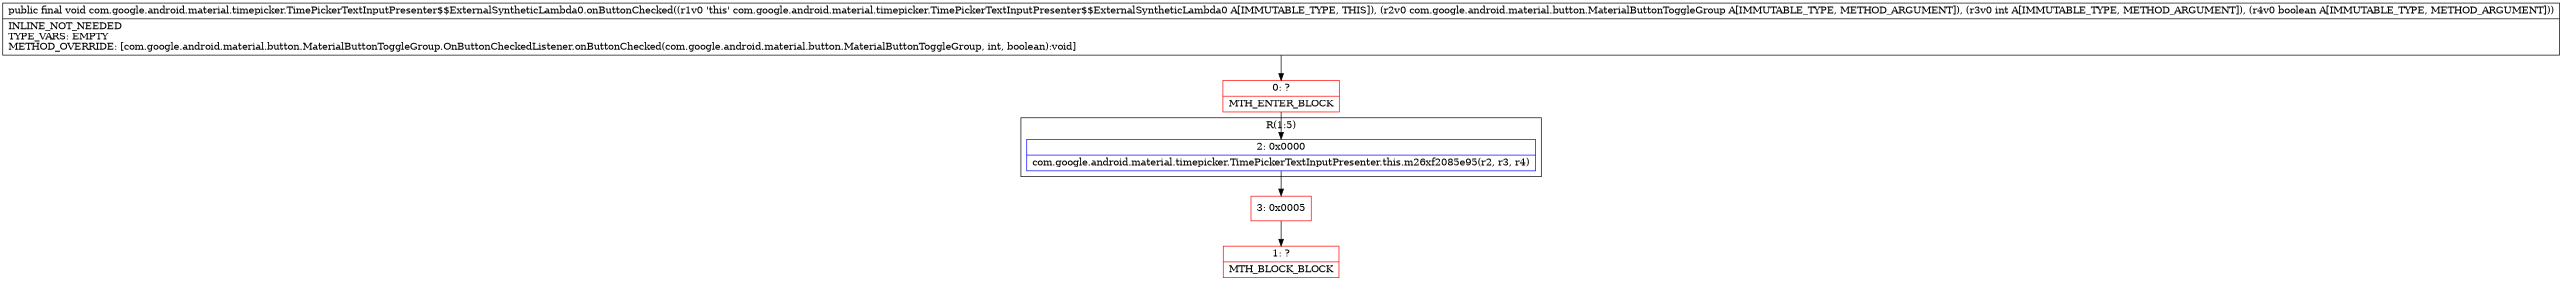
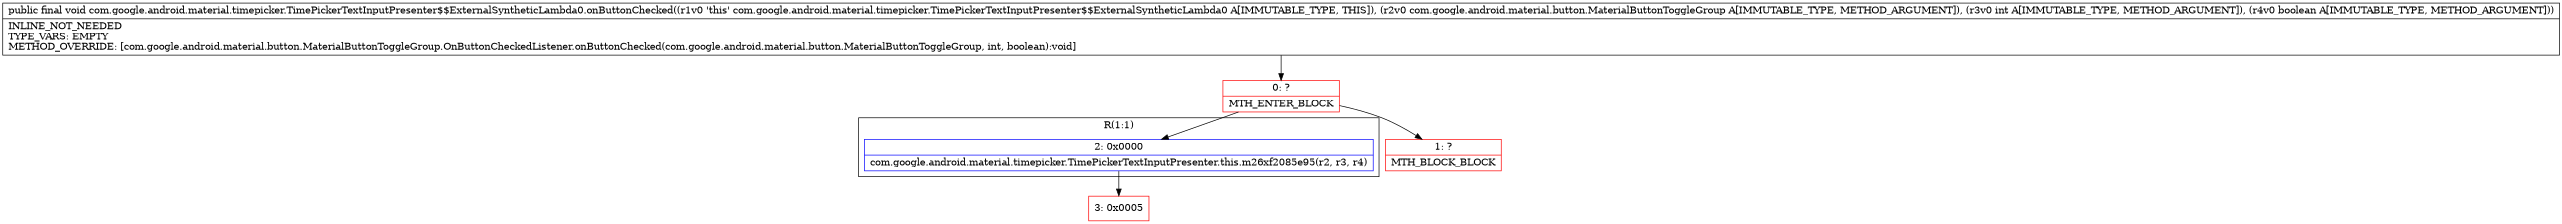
  digraph {
    node [color=red shape=record]
    n1 [color=blue label="{2\:\ 0x0000|com.google.android.material.timepicker.TimePickerTextInputPresenter.this.m26xf2085e95(r2, r3, r4)\l}"]
    n2 [label="{3\:\ 0x0005}"]
    n3 [label="{1\:\ ?|MTH_BLOCK_BLOCK\l}"]
    n4 [label="{0\:\ ?|MTH_ENTER_BLOCK\l}"]
    n5 [label="{public final void com.google.android.material.timepicker.TimePickerTextInputPresenter$$ExternalSyntheticLambda0.onButtonChecked((r1v0 'this' com.google.android.material.timepicker.TimePickerTextInputPresenter$$ExternalSyntheticLambda0 A[IMMUTABLE_TYPE, THIS]), (r2v0 com.google.android.material.button.MaterialButtonToggleGroup A[IMMUTABLE_TYPE, METHOD_ARGUMENT]), (r3v0 int A[IMMUTABLE_TYPE, METHOD_ARGUMENT]), (r4v0 boolean A[IMMUTABLE_TYPE, METHOD_ARGUMENT]))  | INLINE_NOT_NEEDED\lTYPE_VARS: EMPTY\lMETHOD_OVERRIDE: [com.google.android.material.button.MaterialButtonToggleGroup.OnButtonCheckedListener.onButtonChecked(com.google.android.material.button.MaterialButtonToggleGroup, int, boolean):void]\l}" color=""]
    subgraph cluster_1 {
-     label="R(1:5)"
+     label="R(1:1)"
      n1
    }
    n1 -> n2
-   n2 -> n3
+   n4 -> n3
    n4 -> n1
    n5 -> n4
  }
